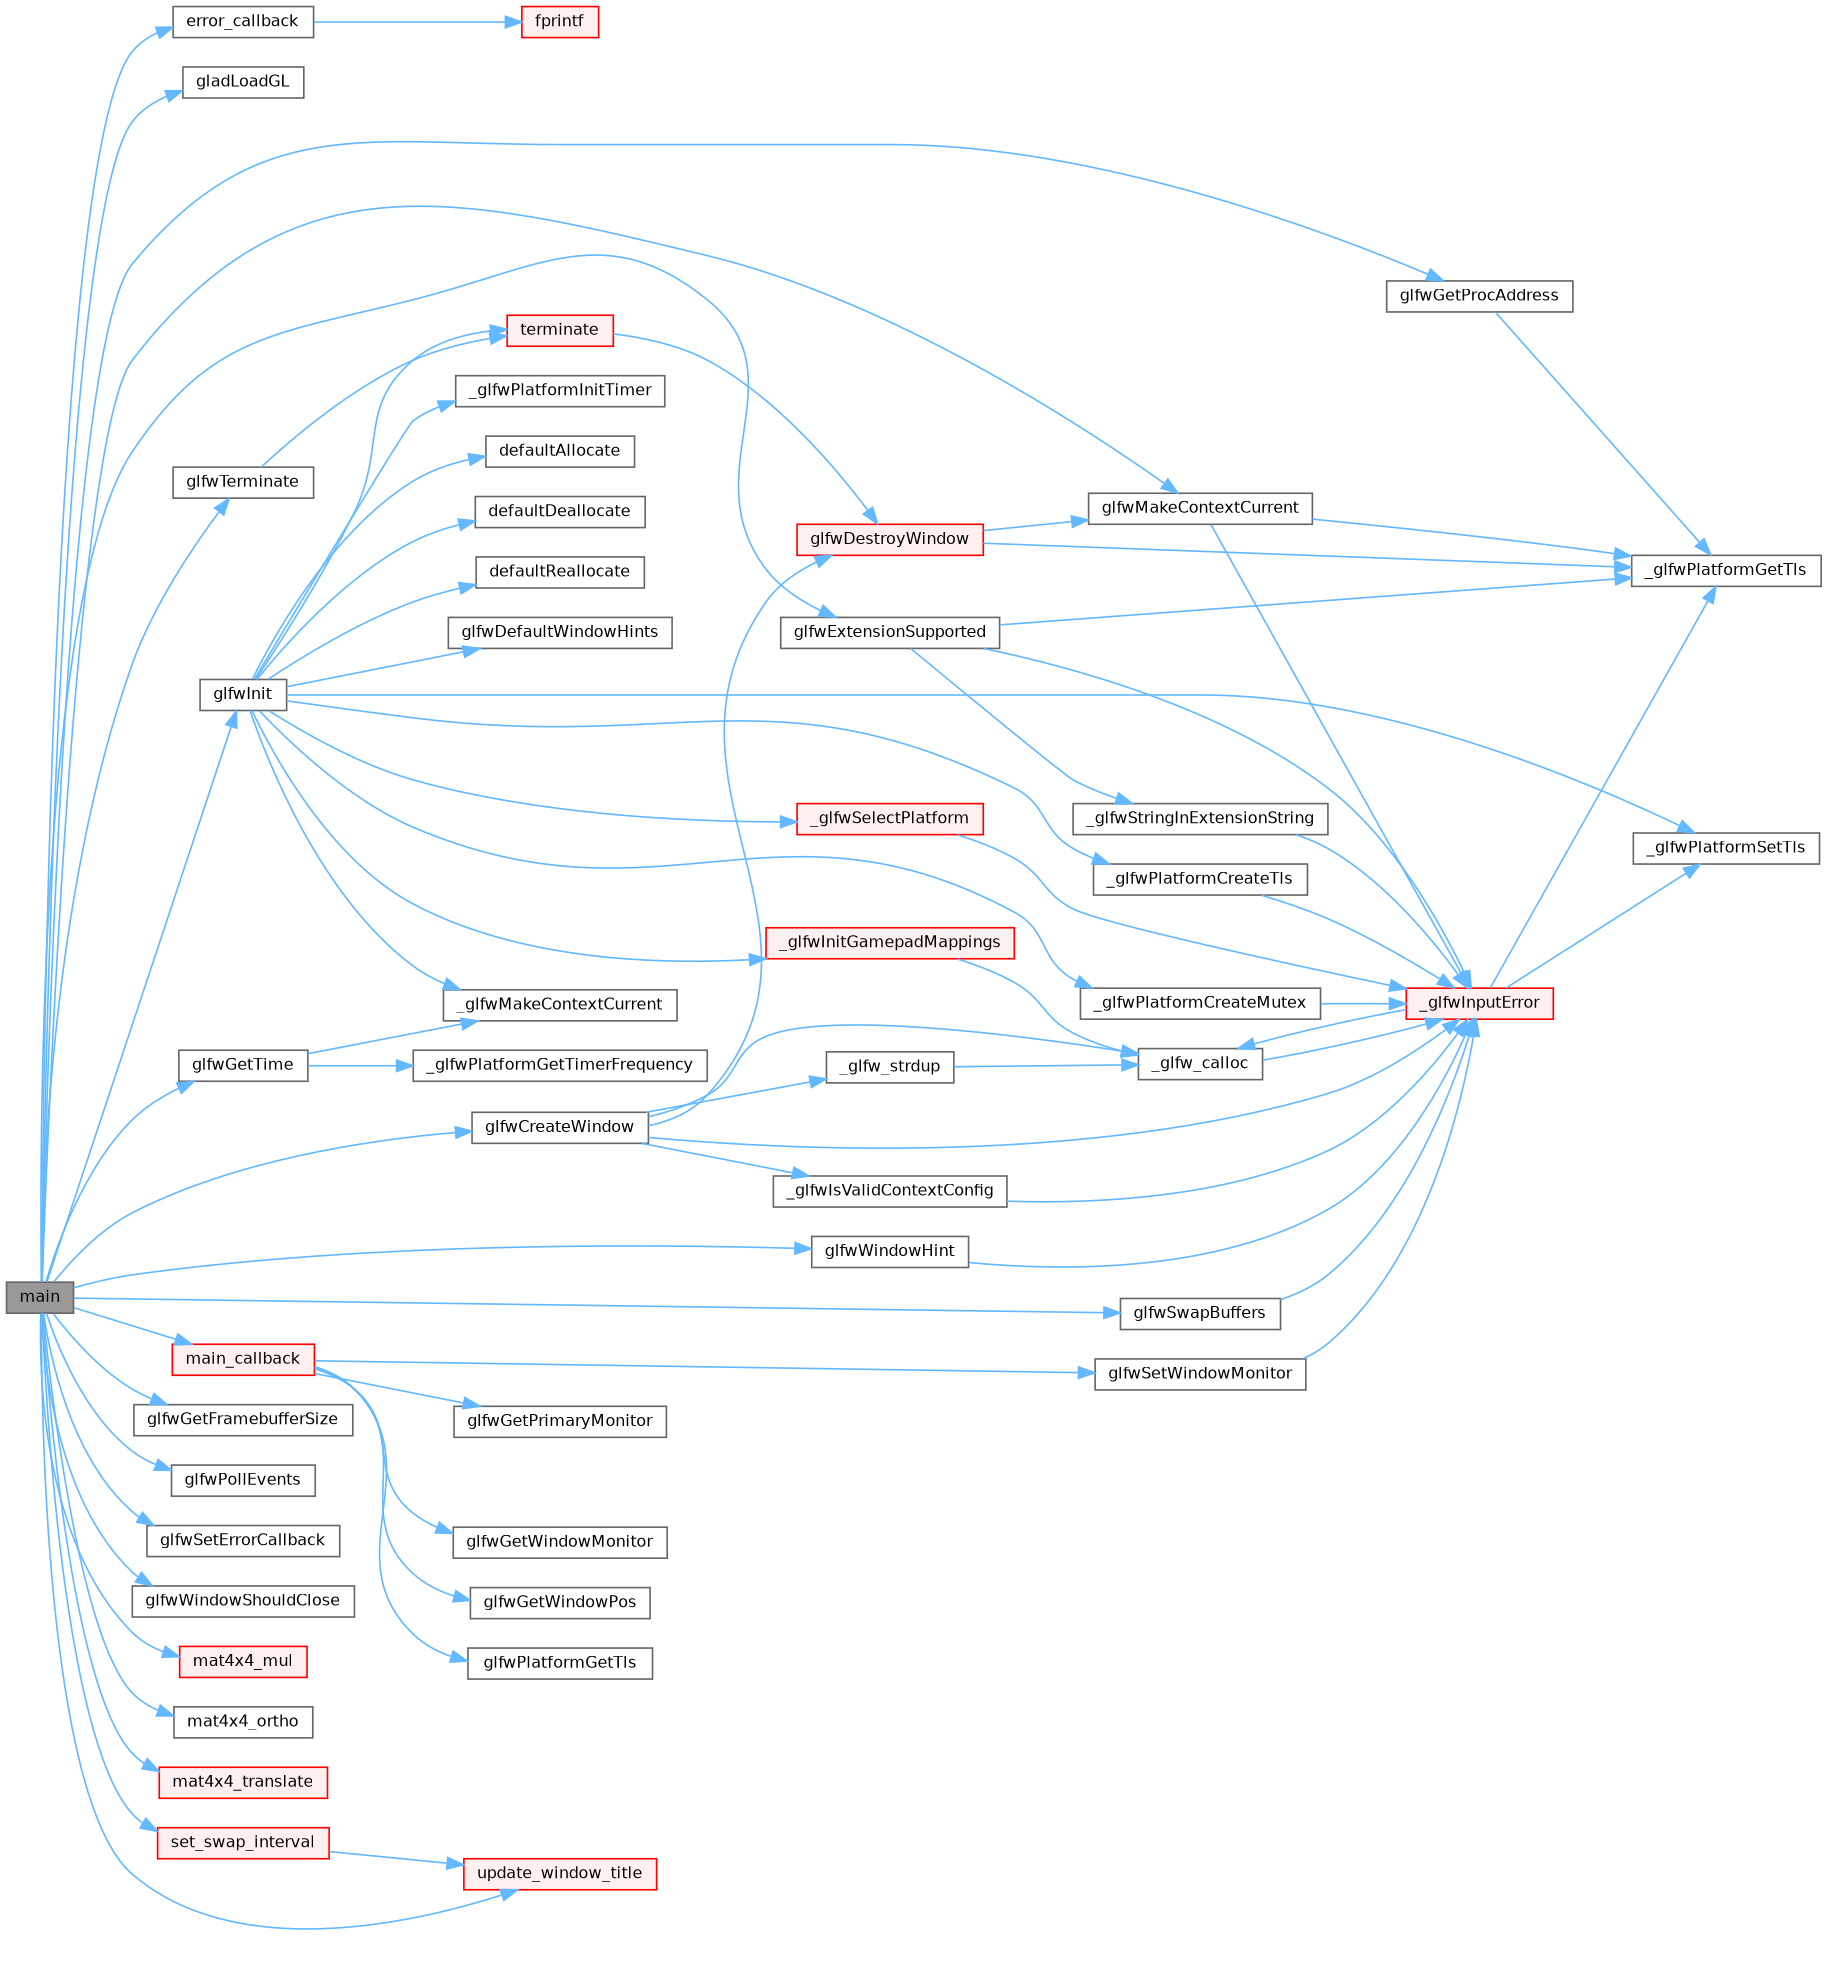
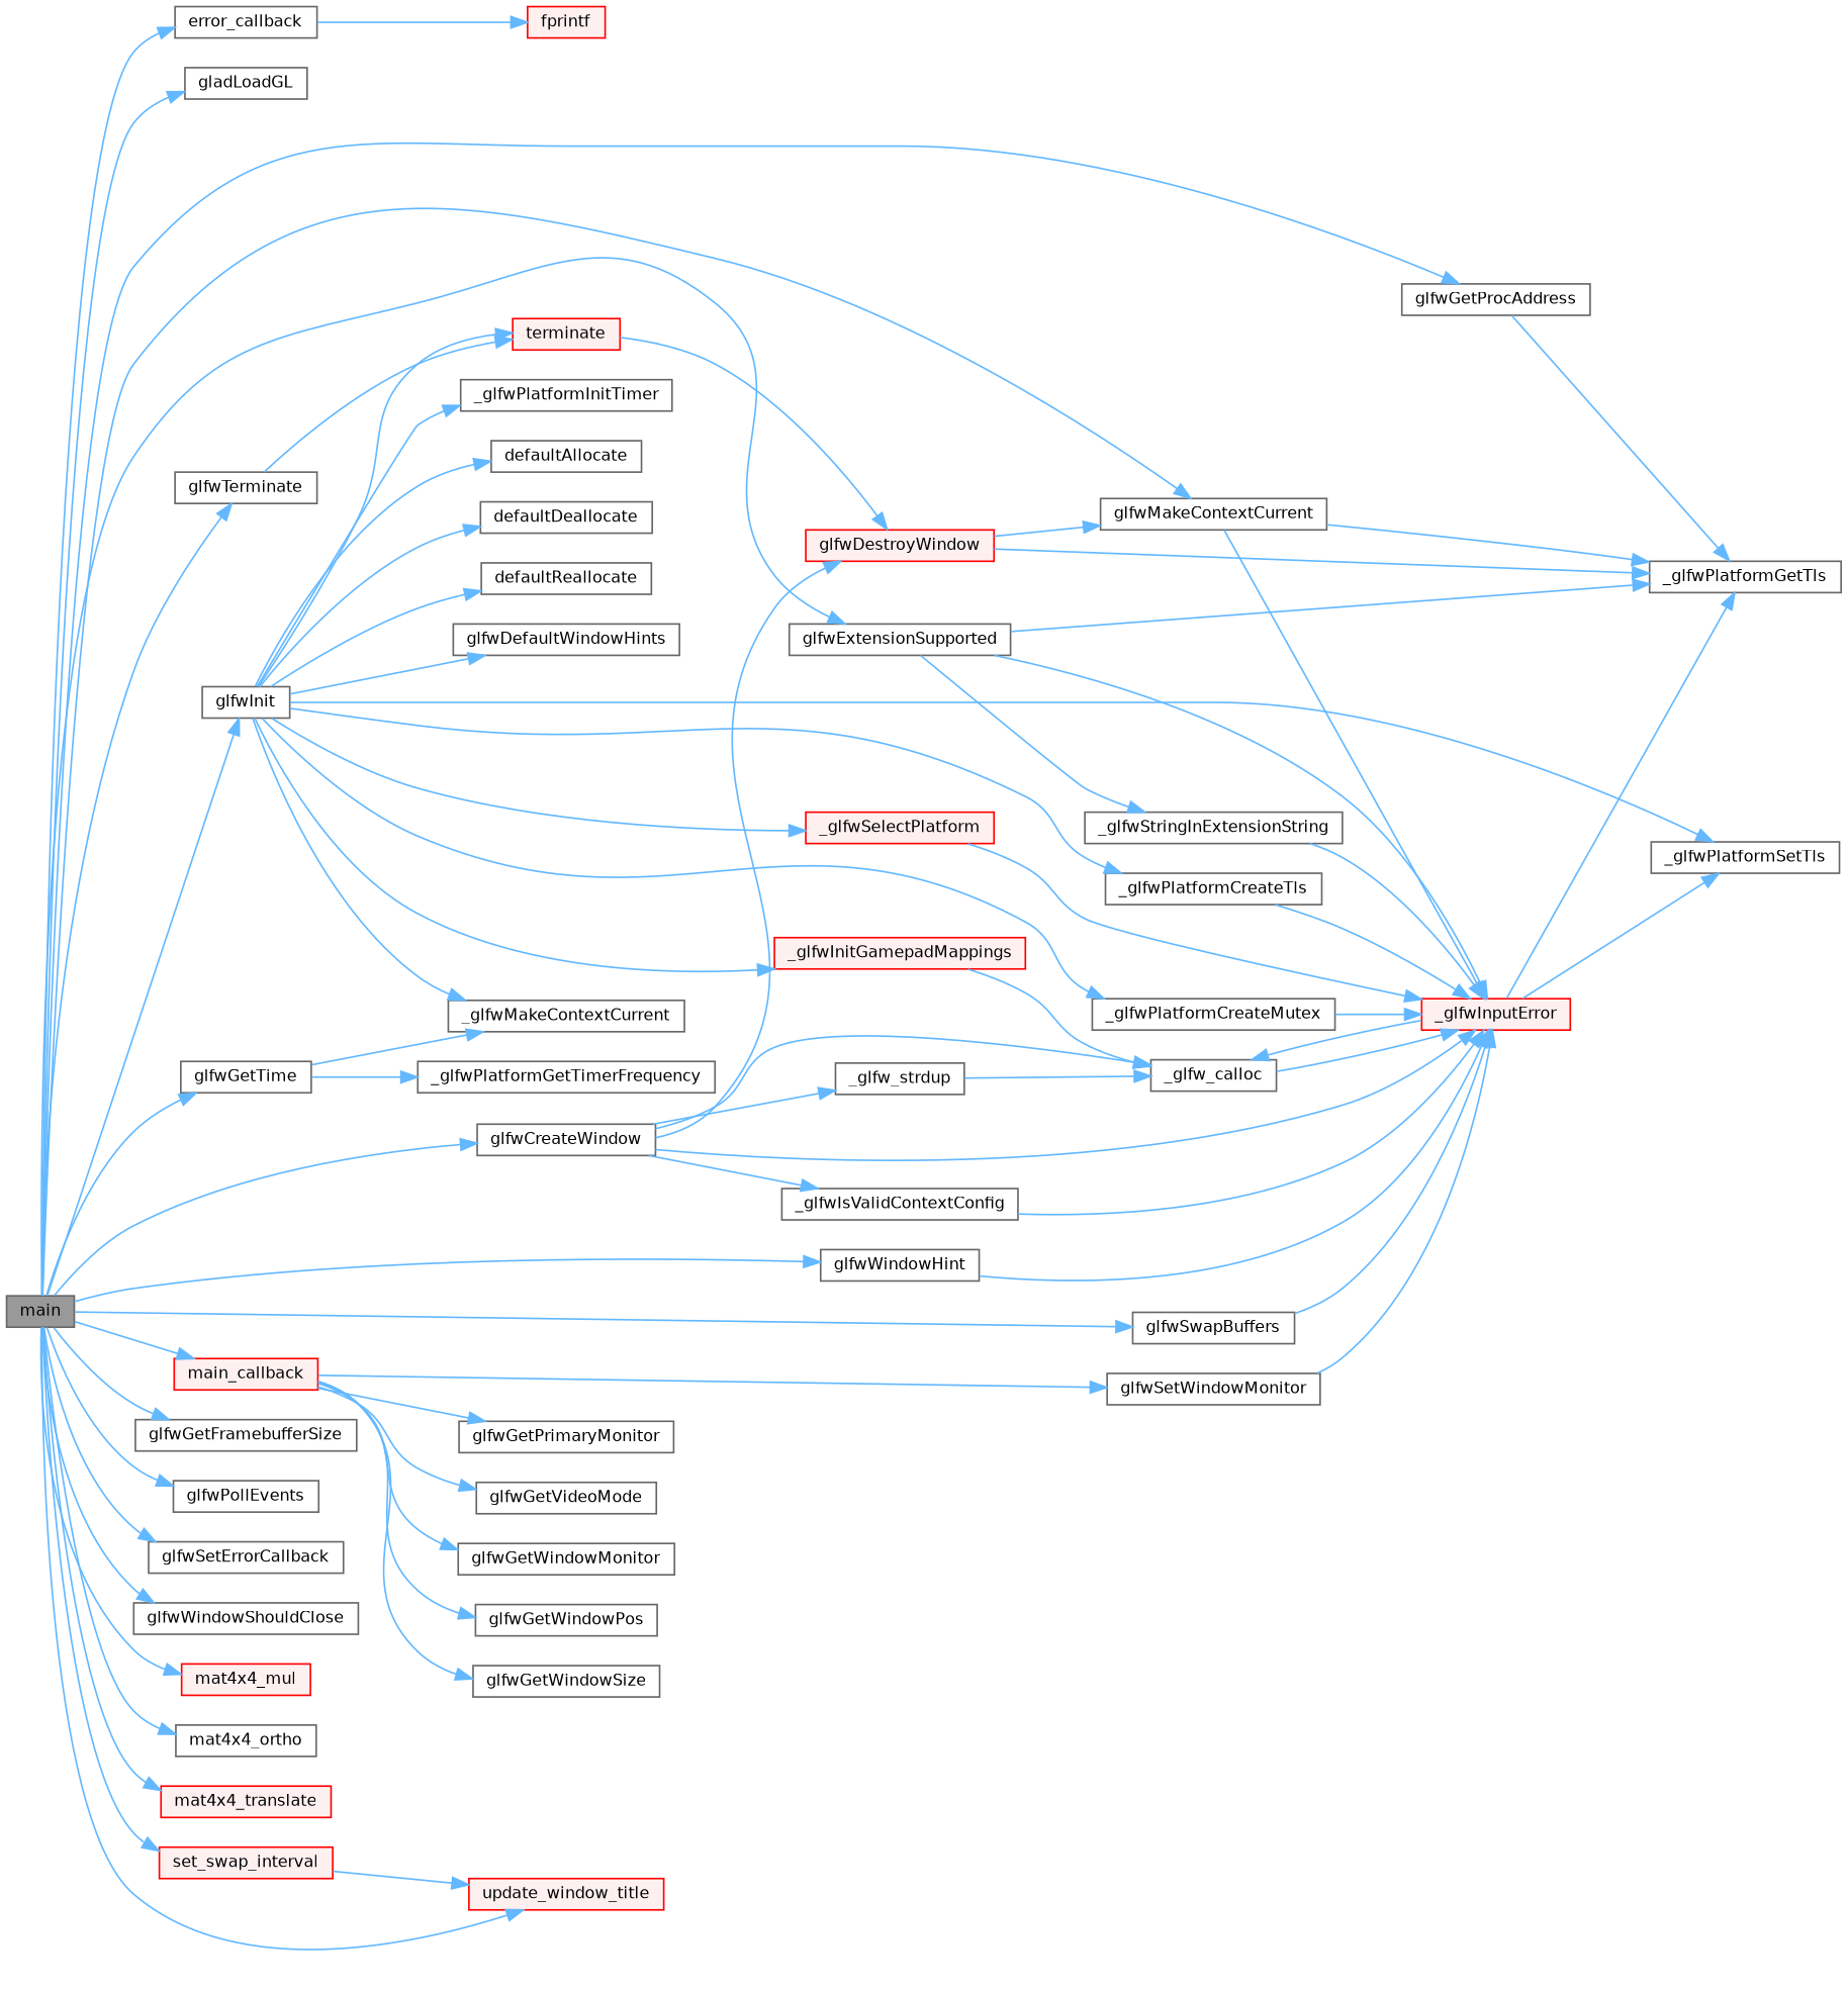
  digraph {
    rankdir=LR
    node [color=grey40 fillcolor=white fontname=Helvetica fontsize=10 shape=box style=filled]
    edge [color=steelblue1 fontname=Helvetica fontsize=10 labelfontname=Helvetica labelfontsize=10 style=solid]
    n1 [color=gray40 fillcolor=grey60 fontcolor=black height=0.2 label=main width=0.4]
    n2 [height=0.2 label=error_callback width=0.4]
    n3 [height=0.2 label=gladLoadGL width=0.4]
    n4 [height=0.2 label=glfwCreateWindow width=0.4]
    n5 [height=0.2 label=glfwMakeContextCurrent width=0.4]
    n6 [height=0.2 label=glfwExtensionSupported width=0.4]
    n7 [height=0.2 label=glfwGetFramebufferSize width=0.4]
    n8 [height=0.2 label=glfwGetProcAddress width=0.4]
    n9 [height=0.2 label=glfwGetTime width=0.4]
    n10 [height=0.2 label=glfwInit width=0.4]
    n11 [height=0.2 label=glfwPollEvents width=0.4]
    n12 [height=0.2 label=glfwSetErrorCallback width=0.4]
    n13 [height=0.2 label=glfwSwapBuffers width=0.4]
    n14 [height=0.2 label=glfwTerminate width=0.4]
    n15 [height=0.2 label=glfwWindowHint width=0.4]
    n16 [height=0.2 label=glfwWindowShouldClose width=0.4]
    n17 [color=red fillcolor="#FFF0F0" height=0.2 label=main_callback width=0.4]
    n18 [color=red fillcolor="#FFF0F0" height=0.2 label=mat4x4_mul width=0.4]
    n19 [height=0.2 label=mat4x4_ortho width=0.4]
    n20 [color=red fillcolor="#FFF0F0" height=0.2 label=mat4x4_translate width=0.4]
    n21 [color=red fillcolor="#FFF0F0" height=0.2 label=set_swap_interval width=0.4]
    n22 [color=red fillcolor="#FFF0F0" height=0.2 label=update_window_title width=0.4]
    n23 [color=red fillcolor="#FFF0F0" height=0.2 label=fprintf width=0.4]
    n24 [height=0.2 label=_glfw_calloc width=0.4]
    n25 [color=red fillcolor="#FFF0F0" height=0.2 label=_glfwInputError width=0.4]
    n26 [height=0.2 label=_glfw_strdup width=0.4]
    n27 [height=0.2 label=_glfwIsValidContextConfig width=0.4]
    n28 [color=red fillcolor="#FFF0F0" height=0.2 label=glfwDestroyWindow width=0.4]
    n29 [height=0.2 label=_glfwPlatformGetTls width=0.4]
    n30 [height=0.2 label=_glfwStringInExtensionString width=0.4]
    n31 [height=0.2 label=_glfwPlatformGetTimerFrequency width=0.4]
    n32 [height=0.2 label=_glfwMakeContextCurrent width=0.4]
    n33 [height=0.2 label=_glfwPlatformSetTls width=0.4]
    n34 [color=red fillcolor="#FFF0F0" height=0.2 label=_glfwInitGamepadMappings width=0.4]
    n35 [height=0.2 label=_glfwPlatformCreateMutex width=0.4]
    n36 [height=0.2 label=_glfwPlatformCreateTls width=0.4]
    n37 [height=0.2 label=_glfwPlatformInitTimer width=0.4]
    n38 [color=red fillcolor="#FFF0F0" height=0.2 label=_glfwSelectPlatform width=0.4]
    n39 [height=0.2 label=defaultAllocate width=0.4]
    n40 [height=0.2 label=defaultDeallocate width=0.4]
    n41 [height=0.2 label=defaultReallocate width=0.4]
    n42 [height=0.2 label=glfwDefaultWindowHints width=0.4]
    n43 [color=red fillcolor="#FFF0F0" height=0.2 label=terminate width=0.4]
    n44 [height=0.2 label=glfwGetPrimaryMonitor width=0.4]
+   n45 [height=0.2 label=glfwGetVideoMode width=0.4]
    n46 [height=0.2 label=glfwGetWindowMonitor width=0.4]
    n47 [height=0.2 label=glfwGetWindowPos width=0.4]
-   n48 [height=0.2 label=glfwPlatformGetTls width=0.4]
+   n48 [height=0.2 label=glfwGetWindowSize width=0.4]
    n49 [height=0.2 label=glfwSetWindowMonitor width=0.4]
    n1 -> n2
    n1 -> n3
    n1 -> n4
    n1 -> n5
    n1 -> n6
    n1 -> n7
    n1 -> n8
    n1 -> n9
    n1 -> n10
    n1 -> n11
    n1 -> n12
    n1 -> n13
    n1 -> n14
    n1 -> n15
    n1 -> n16
    n1 -> n17
    n1 -> n18
    n1 -> n19
    n1 -> n20
    n1 -> n21
    n1 -> n22
    n2 -> n23
    n4 -> n24
    n4 -> n25
    n4 -> n26
    n4 -> n27
    n4 -> n28
    n5 -> n25
    n5 -> n29
    n6 -> n25
    n6 -> n29
    n6 -> n30
    n8 -> n29
    n9 -> n31
    n9 -> n32
    n10 -> n32
    n10 -> n33
    n10 -> n34
    n10 -> n35
    n10 -> n36
    n10 -> n37
    n10 -> n38
    n10 -> n39
    n10 -> n40
    n10 -> n41
    n10 -> n42
    n10 -> n43
    n13 -> n25
    n14 -> n43
    n15 -> n25
    n17 -> n44
+   n17 -> n45
    n17 -> n46
    n17 -> n47
    n17 -> n48
    n17 -> n49
    n21 -> n22
    n24 -> n25
    n25 -> n24
    n25 -> n29
    n25 -> n33
    n26 -> n24
    n27 -> n25
    n28 -> n5
    n28 -> n29
    n30 -> n25
    n34 -> n24
    n35 -> n25
    n36 -> n25
    n38 -> n25
    n43 -> n28
    n49 -> n25
  }
